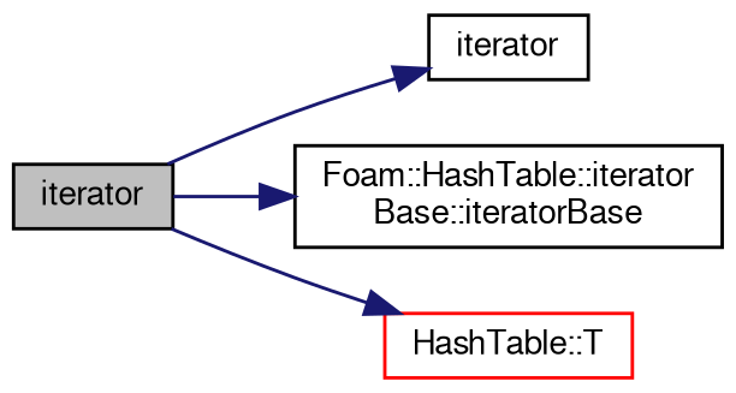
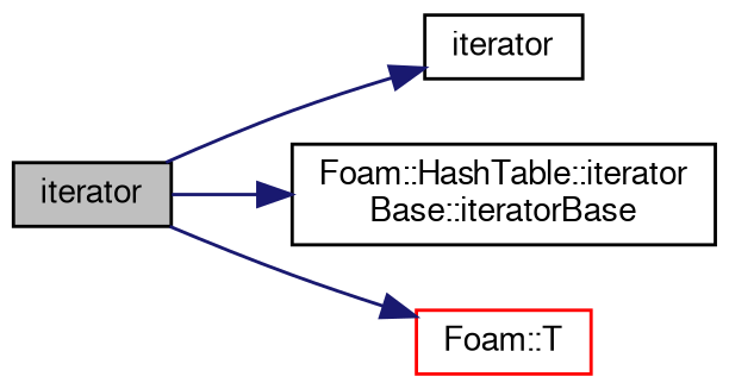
  digraph {
    rankdir=LR
    node [color=black fontname=FreeSans fontsize=10 shape=record]
    edge [color=midnightblue fontname=FreeSans fontsize=10 labelfontname=FreeSans labelfontsize=10 style=solid]
    n1 [fillcolor=grey75 fontcolor=black height=0.2 label=iterator style=filled width=0.4]
    n2 [height=0.2 label=iterator width=0.4]
    n3 [height=0.2 label="Foam::HashTable::iterator\lBase::iteratorBase" width=0.4]
-   n4 [color=red height=0.2 label="HashTable::T" width=0.4]
+   n4 [color=red height=0.2 label="Foam::T" width=0.4]
    n1 -> n2
    n1 -> n3
    n1 -> n4
  }
